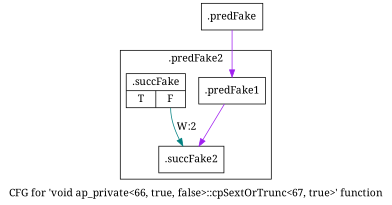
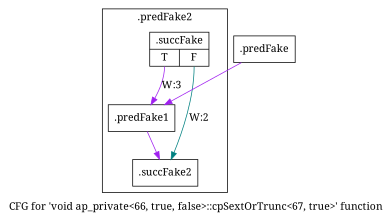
  digraph {
    fontname="Noto Serif"
    label="CFG for 'void ap_private\<66, true, false\>::cpSextOrTrunc\<67, true\>' function"
    node [filename="/mnt/xilinx/Vitis_HLS/2021.2/include/etc/ap_private.h" fontname="Noto Serif" linenumber=5515 shape=record]
    edge [color=purple execusionnum=1 filename="/mnt/xilinx/Vitis_HLS/2021.2/include/etc/ap_private.h" fontname="Noto Serif"]
    n1 [label="{.predFake1}"]
    n2 [label="{.succFake|{<s0>T|<s1>F}}"]
    n3 [label="{.succFake2}" linenumber=5518]
    n4 [label="{.predFake}" filename="" linenumber=""]
    subgraph cluster_1 {
      invocationtime=1
      label=".predFake2"
      tripcount=2
      n1
      n2
      n3
    }
    n1 -> n3 [execusionnum=3]
+   n2 -> n1 [execusionnum=2 label="W:3" tailport=s0]
    n2 -> n3 [color=teal label="W:2" tailport=s1]
    n4 -> n1
  }
